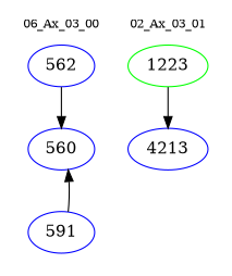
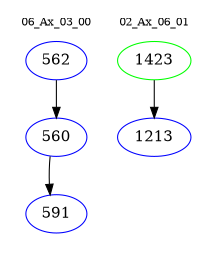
  digraph {
    node [color=blue]
    edge [color=black]
    n1 [label=562]
    n2 [label=560]
    n3 [label=591]
-   n4 [color=green label=1223]
-   n5 [label=4213]
+   n4 [color=green label=1423]
+   n5 [label=1213]
    subgraph cluster_1 {
      color=white
      fontsize=10
      label="06_Ax_03_00"
      n1
      n2
      n3
    }
    subgraph cluster_2 {
      color=white
      fontsize=10
-     label="02_Ax_03_01"
+     label="02_Ax_06_01"
      n4
      n5
    }
    n1 -> n2
-   n3 -> n2
+   n2 -> n3
    n4 -> n5
  }
